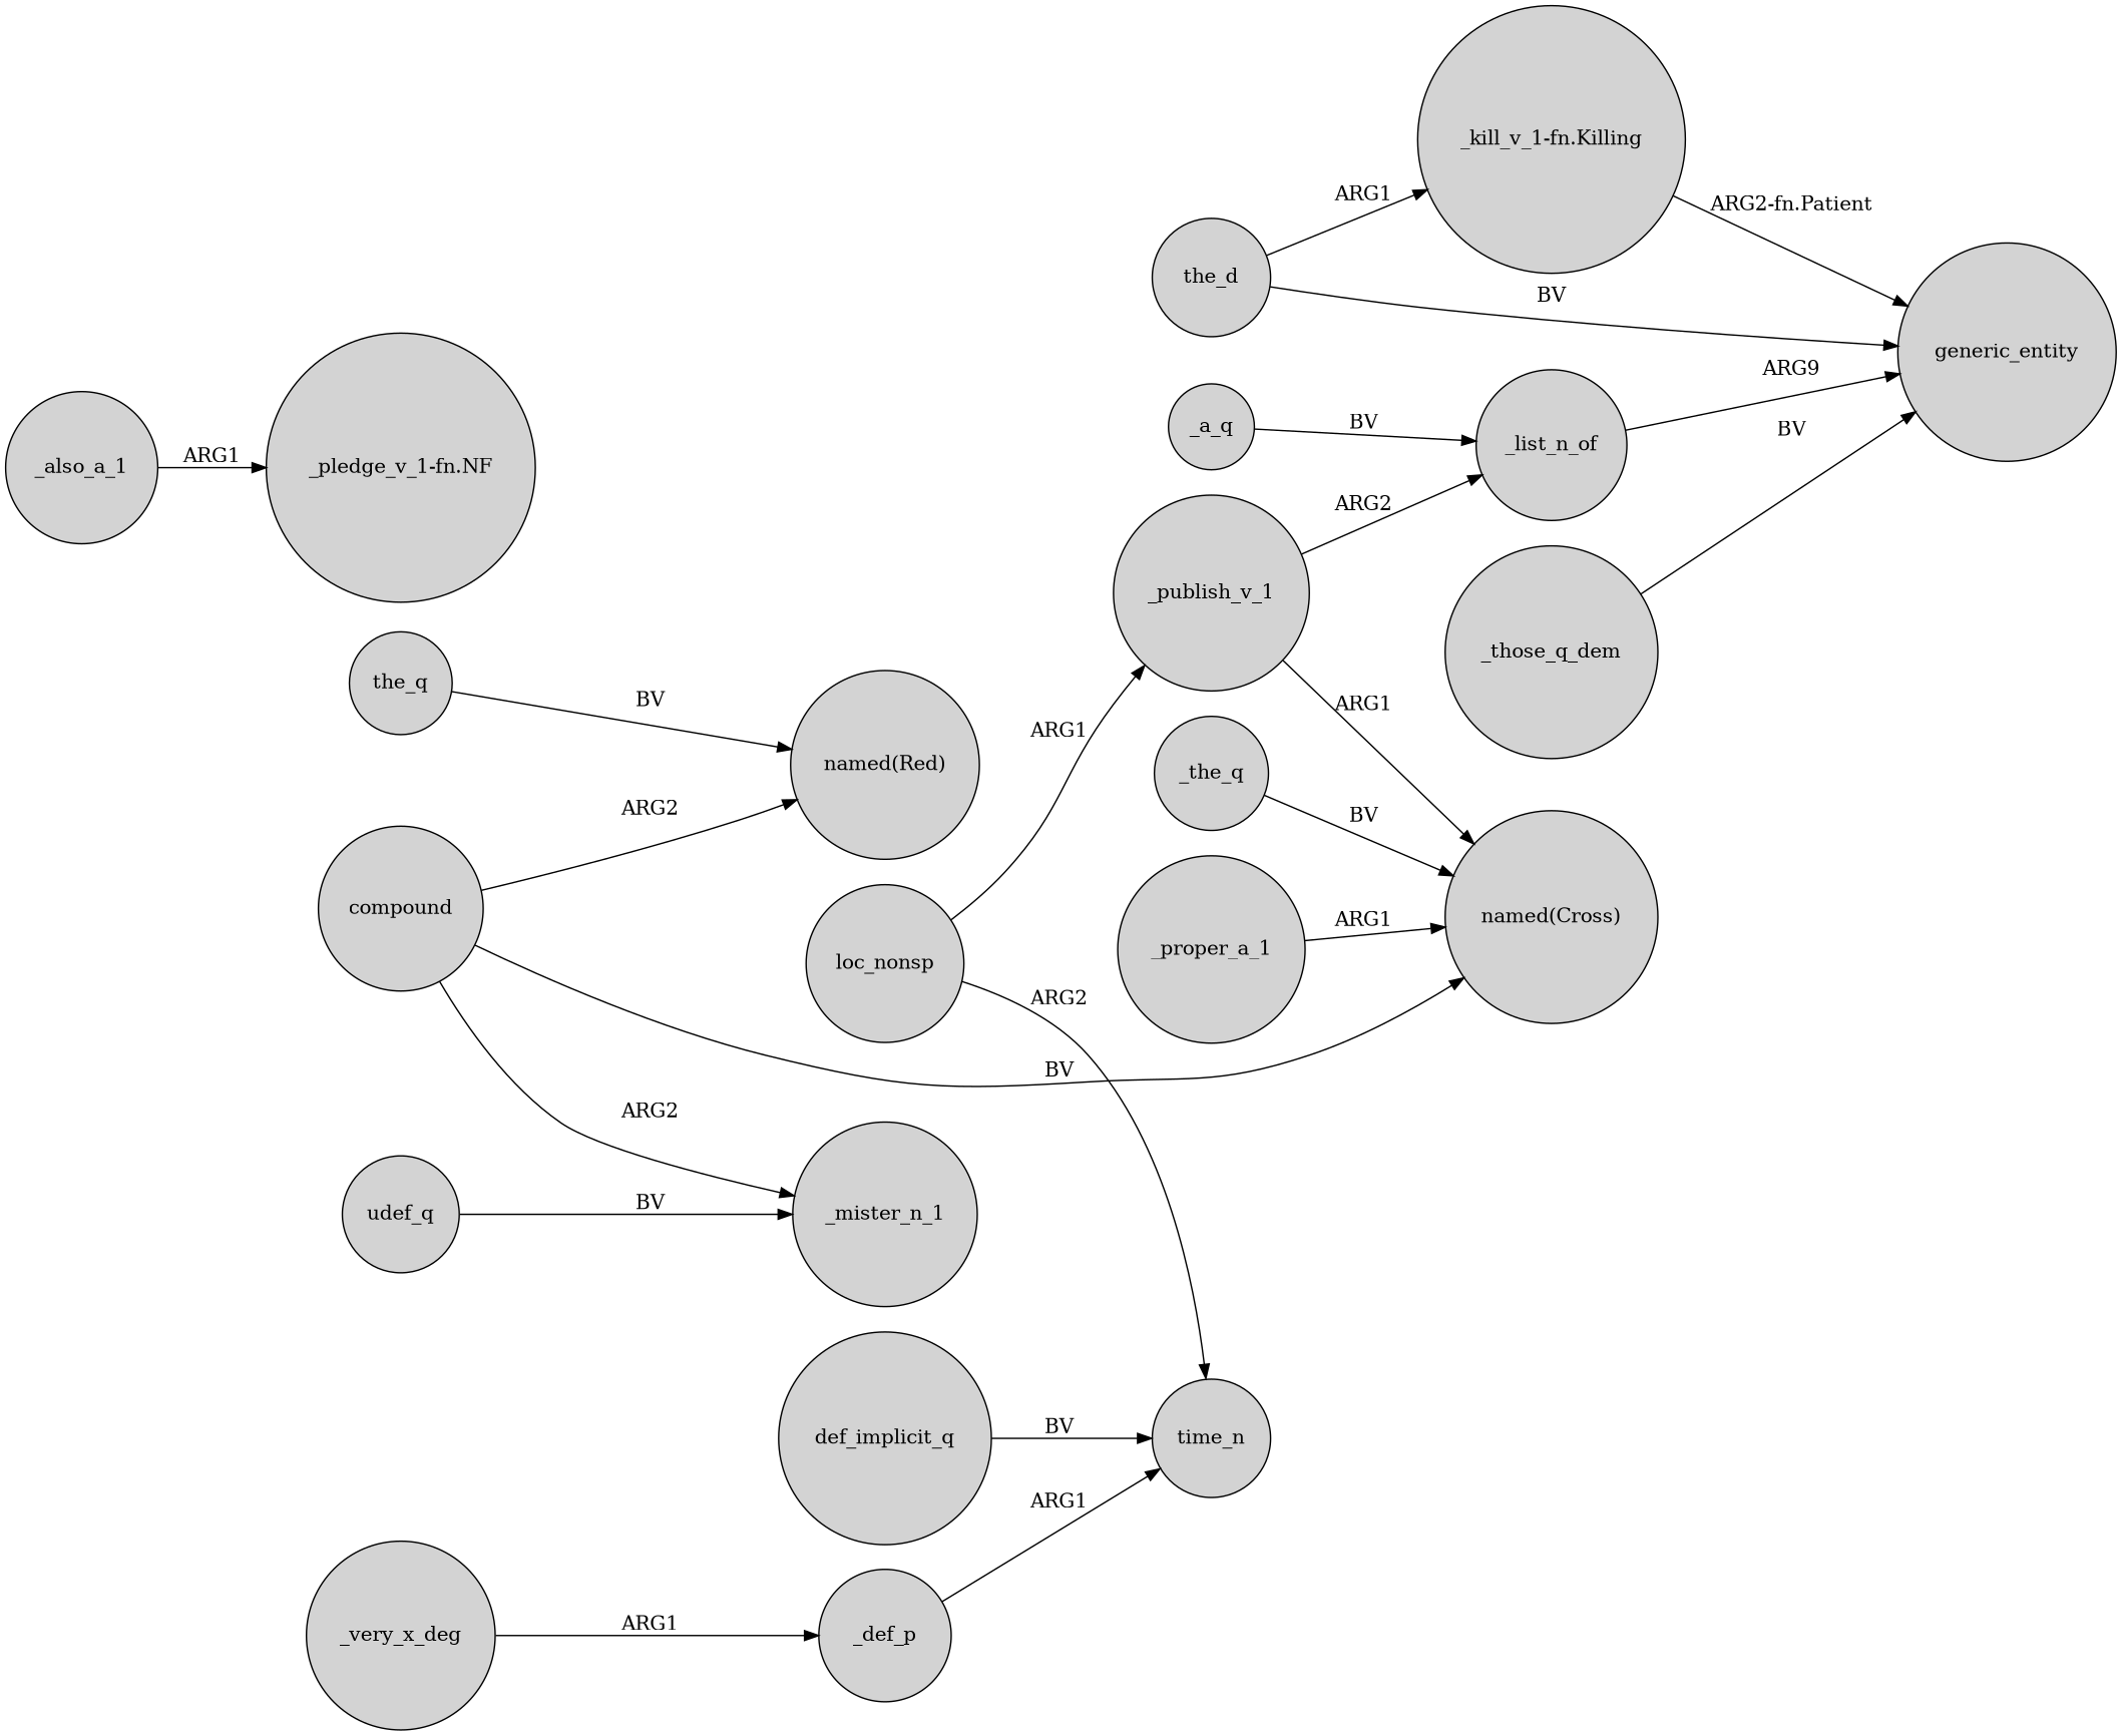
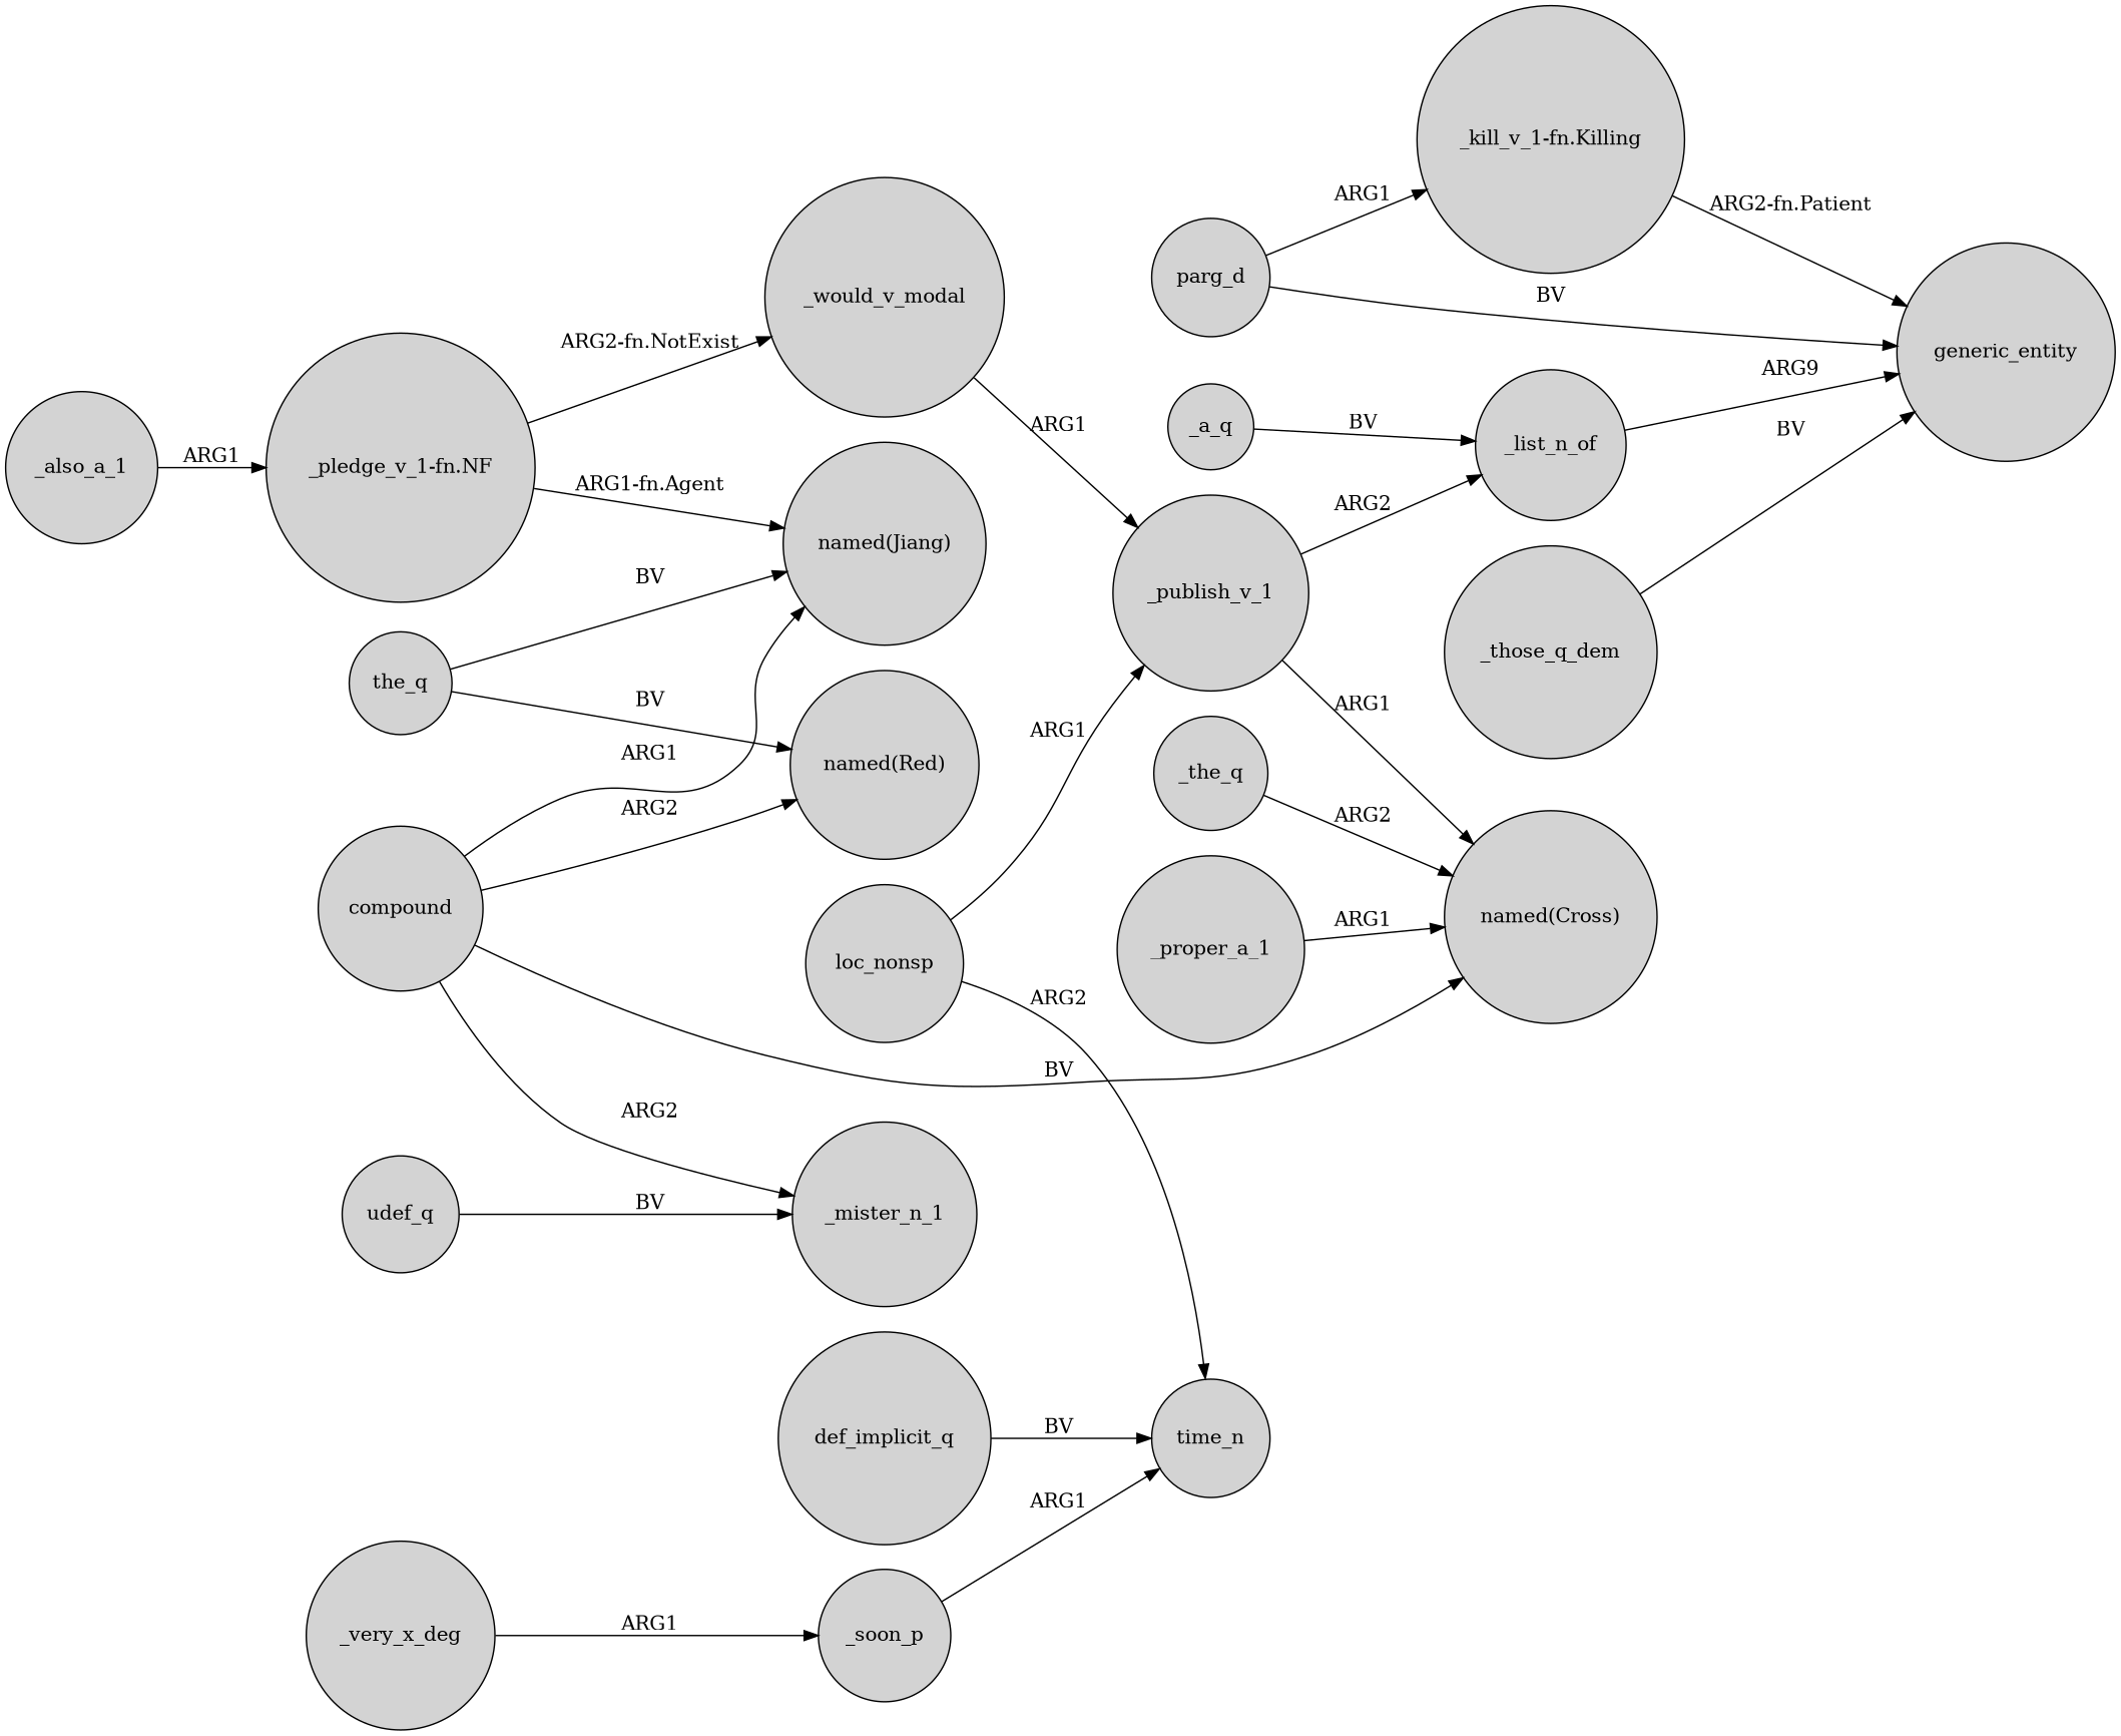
  digraph {
    rankdir=LR
    node [shape=circle style=filled]
    "_kill_v_1-fn.Killing"
    generic_entity
    _the_q
    "named(Cross)"
    _a_q
    _list_n_of
    n7 [label=_proper_a_1]
+   _would_v_modal
    _publish_v_1
    "_pledge_v_1-fn.NF"
-   parg_d [label=the_d]
+   "named(Jiang)"
+   parg_d
    compound
    _mister_n_1
    "named(Red)"
    udef_q
    n17 [label=the_q]
    _those_q_dem
    loc_nonsp
    time_n
    _also_a_1
    _very_x_deg
-   _soon_p [label=_def_p]
+   _soon_p
    def_implicit_q
    "_kill_v_1-fn.Killing" -> generic_entity [label="ARG2-fn.Patient"]
-   _the_q -> "named(Cross)" [label=BV]
+   _the_q -> "named(Cross)" [label=ARG2]
    _a_q -> _list_n_of [label=BV]
    _list_n_of -> generic_entity [label=ARG9]
    n7 -> "named(Cross)" [label=ARG1]
+   _would_v_modal -> _publish_v_1 [label=ARG1]
    _publish_v_1 -> "named(Cross)" [label=ARG1]
    _publish_v_1 -> _list_n_of [label=ARG2]
+   "_pledge_v_1-fn.NF" -> _would_v_modal [label="ARG2-fn.NotExist"]
+   "_pledge_v_1-fn.NF" -> "named(Jiang)" [label="ARG1-fn.Agent"]
    parg_d -> "_kill_v_1-fn.Killing" [label=ARG1]
    parg_d -> generic_entity [label=BV]
    compound -> "named(Cross)" [label=BV]
+   compound -> "named(Jiang)" [label=ARG1]
    compound -> _mister_n_1 [label=ARG2]
    compound -> "named(Red)" [label=ARG2]
    udef_q -> _mister_n_1 [label=BV]
+   n17 -> "named(Jiang)" [label=BV]
    n17 -> "named(Red)" [label=BV]
    _those_q_dem -> generic_entity [label=BV]
    loc_nonsp -> _publish_v_1 [label=ARG1]
    loc_nonsp -> time_n [label=ARG2]
    _also_a_1 -> "_pledge_v_1-fn.NF" [label=ARG1]
    _very_x_deg -> _soon_p [label=ARG1]
    _soon_p -> time_n [label=ARG1]
    def_implicit_q -> time_n [label=BV]
  }
